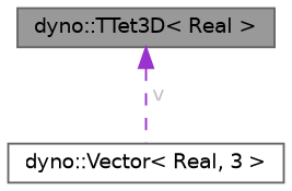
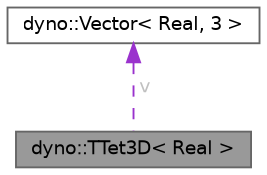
  digraph {
    node [color=gray40 fontname=Helvetica fontsize=10 shape=box style=filled]
    n1 [fillcolor=grey60 fontcolor=black height=0.2 label="dyno::TTet3D\< Real \>" width=0.4]
    n2 [fillcolor=white height=0.2 label="dyno::Vector\< Real, 3 \>" width=0.4]
-   n1 -> n2 [color=darkorchid3 dir=back fontcolor=grey fontname=Helvetica fontsize=10 label=" v" labelfontname=Helvetica labelfontsize=10 style=dashed]
+   n2 -> n1 [color=darkorchid3 dir=back fontcolor=grey fontname=Helvetica fontsize=10 label=" v" labelfontname=Helvetica labelfontsize=10 style=dashed]
  }
